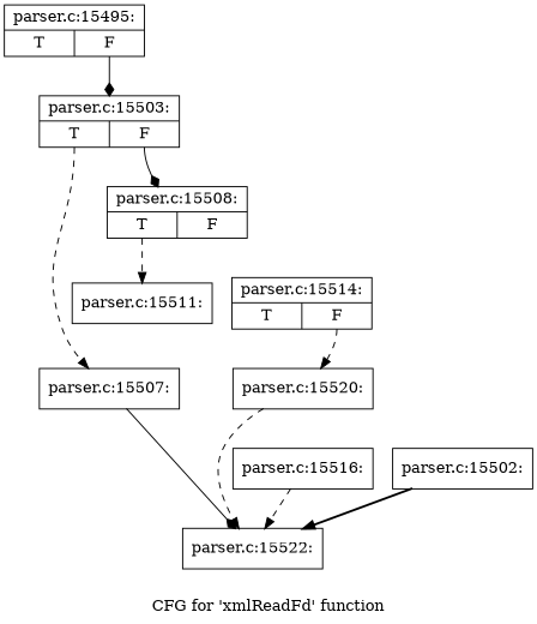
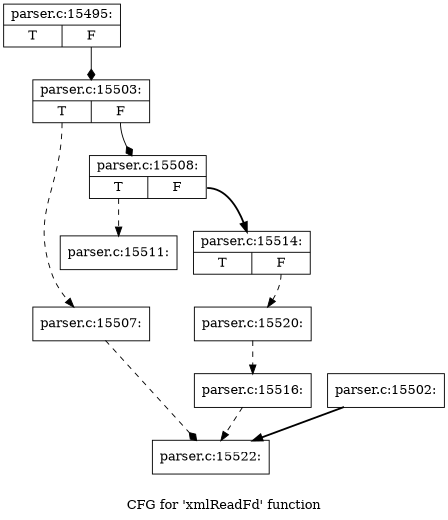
  digraph {
    label="CFG for 'xmlReadFd' function"
    node [shape=record]
    edge [arrowhead=normal style=dashed]
    n1 [label="{parser.c:15495:|{<s0>T|<s1>F}}"]
    n2 [label="{parser.c:15503:|{<s0>T|<s1>F}}"]
    n3 [label="{parser.c:15502:}"]
    n4 [label="{parser.c:15522:}"]
    n5 [label="{parser.c:15507:}"]
    n6 [label="{parser.c:15508:|{<s0>T|<s1>F}}"]
    n7 [label="{parser.c:15511:}"]
    n8 [label="{parser.c:15514:|{<s0>T|<s1>F}}"]
    n9 [label="{parser.c:15520:}"]
    n10 [label="{parser.c:15516:}"]
    n1 -> n2 [arrowhead=diamond style=solid tailport=s1]
    n2 -> n5 [tailport=s0]
    n2 -> n6 [arrowhead=diamond style=solid tailport=s1]
    n3 -> n4 [style=bold]
-   n5 -> n4 [arrowhead=diamond style=solid]
+   n5 -> n4 [arrowhead=diamond]
    n6 -> n7 [tailport=s0]
+   n6 -> n8 [style=bold tailport=s1]
    n8 -> n9 [tailport=s1]
-   n9 -> n4
+   n9 -> n10
    n10 -> n4
  }
